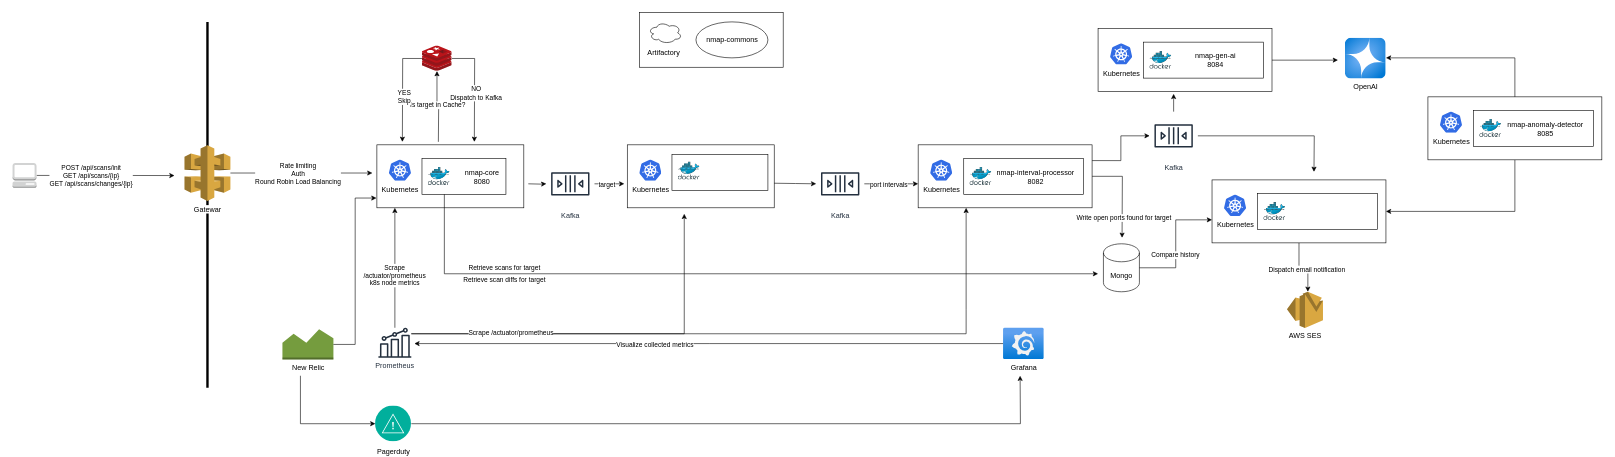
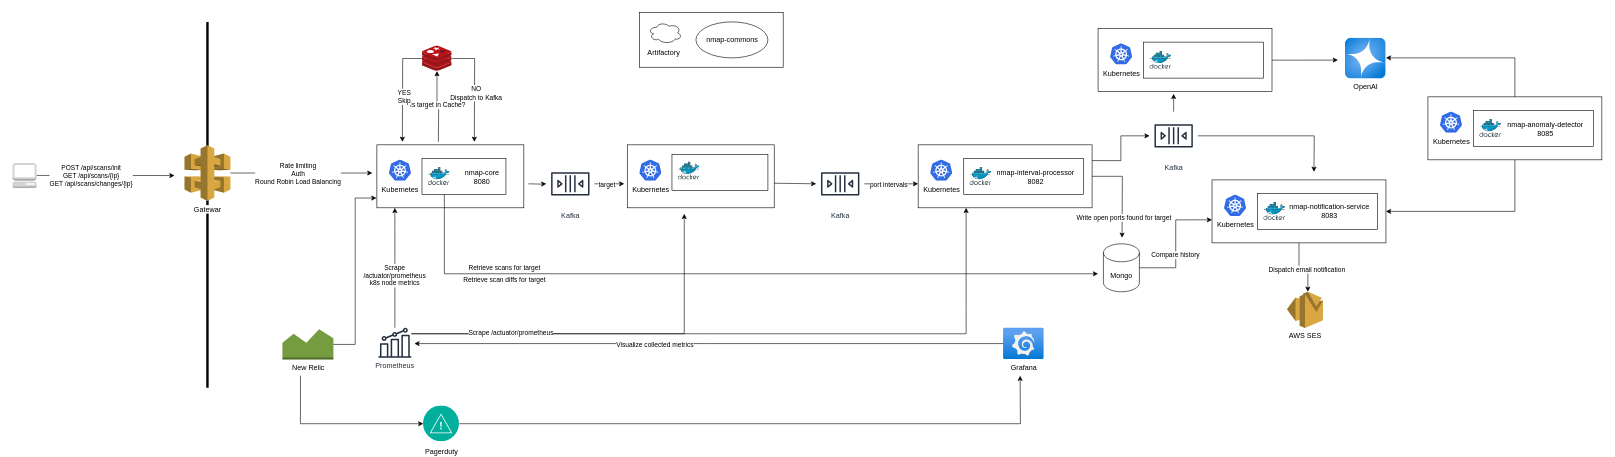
  <mxCell id="0" />
  <mxCell id="1" parent="0" />
  <mxCell id="2" value="" style="rounded=0;whiteSpace=wrap;html=1;" vertex="1" parent="1"><mxGeometry x="1065.45" y="20.38" width="239.5" height="91.25" as="geometry" /></mxCell>
  <mxCell id="3" style="edgeStyle=orthogonalEdgeStyle;rounded=0;orthogonalLoop=1;jettySize=auto;html=1;" edge="1" parent="1" source="6"><mxGeometry relative="1" as="geometry"><mxPoint x="1870" y="396" as="targetPoint" /></mxGeometry></mxCell>
  <mxCell id="4" value="Write open ports found for target" style="edgeLabel;html=1;align=center;verticalAlign=middle;resizable=0;points=[];" vertex="1" connectable="0" parent="3"><mxGeometry x="0.557" y="2" relative="1" as="geometry"><mxPoint as="offset" /></mxGeometry></mxCell>
  <mxCell id="5" style="edgeStyle=orthogonalEdgeStyle;rounded=0;orthogonalLoop=1;jettySize=auto;html=1;exitX=1;exitY=0.25;exitDx=0;exitDy=0;" edge="1" parent="1" source="6" target="58"><mxGeometry relative="1" as="geometry" /></mxCell>
  <mxCell id="6" value="" style="rounded=0;whiteSpace=wrap;html=1;" vertex="1" parent="1"><mxGeometry x="1530" y="241" width="290" height="105" as="geometry" /></mxCell>
  <mxCell id="7" value="Kubernetes" style="image;sketch=0;aspect=fixed;html=1;points=[];align=center;fontSize=12;image=img/lib/mscae/Kubernetes.svg;" vertex="1" parent="1"><mxGeometry x="1550.45" y="266" width="36.98" height="35.5" as="geometry" /></mxCell>
  <mxCell id="8" value="" style="rounded=0;whiteSpace=wrap;html=1;" vertex="1" parent="1"><mxGeometry x="1045" y="241" width="245" height="105" as="geometry" /></mxCell>
  <mxCell id="9" value="Kubernetes" style="image;sketch=0;aspect=fixed;html=1;points=[];align=center;fontSize=12;image=img/lib/mscae/Kubernetes.svg;" vertex="1" parent="1"><mxGeometry x="1065.45" y="266" width="36.98" height="35.5" as="geometry" /></mxCell>
  <mxCell id="10" value="" style="rounded=0;whiteSpace=wrap;html=1;" vertex="1" parent="1"><mxGeometry x="627.5" y="241" width="245" height="105" as="geometry" /></mxCell>
  <mxCell id="11" style="edgeStyle=orthogonalEdgeStyle;rounded=0;orthogonalLoop=1;jettySize=auto;html=1;" parent="1" target="22" edge="1"><mxGeometry relative="1" as="geometry"><mxPoint x="880" y="306" as="sourcePoint" /></mxGeometry></mxCell>
  <mxCell id="12" style="edgeStyle=orthogonalEdgeStyle;rounded=0;orthogonalLoop=1;jettySize=auto;html=1;" parent="1" target="34" edge="1"><mxGeometry relative="1" as="geometry"><mxPoint x="730" y="236" as="sourcePoint" /></mxGeometry></mxCell>
  <mxCell id="13" value="Is target in Cache?" style="edgeLabel;html=1;align=center;verticalAlign=middle;resizable=0;points=[];" parent="12" vertex="1" connectable="0"><mxGeometry x="0.058" y="-1" relative="1" as="geometry"><mxPoint as="offset" /></mxGeometry></mxCell>
  <mxCell id="14" value="" style="rounded=0;whiteSpace=wrap;html=1;" parent="1" vertex="1"><mxGeometry x="702.68" y="263.5" width="140" height="60" as="geometry" /></mxCell>
  <mxCell id="15" value="" style="image;sketch=0;aspect=fixed;html=1;points=[];align=center;fontSize=12;image=img/lib/mscae/Docker.svg;" parent="1" vertex="1"><mxGeometry x="712.68" y="278.5" width="36.59" height="30" as="geometry" /></mxCell>
  <mxCell id="16" value="nmap-core&lt;br&gt;8080" style="text;html=1;align=center;verticalAlign=middle;whiteSpace=wrap;rounded=0;" parent="1" vertex="1"><mxGeometry x="772.68" y="278.5" width="60" height="30" as="geometry" /></mxCell>
  <mxCell id="17" style="edgeStyle=orthogonalEdgeStyle;rounded=0;orthogonalLoop=1;jettySize=auto;html=1;" edge="1" parent="1" target="50"><mxGeometry relative="1" as="geometry"><mxPoint x="1290" y="306" as="targetPoint" /><mxPoint x="1290" y="305" as="sourcePoint" /></mxGeometry></mxCell>
  <mxCell id="18" value="" style="rounded=0;whiteSpace=wrap;html=1;" parent="1" vertex="1"><mxGeometry x="1119.5" y="256.98" width="160" height="60" as="geometry" /></mxCell>
  <mxCell id="19" value="" style="image;sketch=0;aspect=fixed;html=1;points=[];align=center;fontSize=12;image=img/lib/mscae/Docker.svg;" parent="1" vertex="1"><mxGeometry x="1129.5" y="269.48" width="36.59" height="30" as="geometry" /></mxCell>
  <mxCell id="20" style="edgeStyle=orthogonalEdgeStyle;rounded=0;orthogonalLoop=1;jettySize=auto;html=1;" parent="1" source="22" edge="1"><mxGeometry relative="1" as="geometry"><mxPoint x="1040" y="306" as="targetPoint" /></mxGeometry></mxCell>
  <mxCell id="21" value="target" style="edgeLabel;html=1;align=center;verticalAlign=middle;resizable=0;points=[];" parent="20" vertex="1" connectable="0"><mxGeometry x="-0.2" relative="1" as="geometry"><mxPoint as="offset" /></mxGeometry></mxCell>
  <mxCell id="22" value="Kafka" style="sketch=0;outlineConnect=0;fontColor=#232F3E;gradientColor=none;strokeColor=#232F3E;fillColor=#ffffff;dashed=0;verticalLabelPosition=bottom;verticalAlign=top;align=center;html=1;fontSize=12;fontStyle=0;aspect=fixed;shape=mxgraph.aws4.resourceIcon;resIcon=mxgraph.aws4.queue;" parent="1" vertex="1"><mxGeometry x="910" y="266" width="80" height="80" as="geometry" /></mxCell>
  <mxCell id="23" style="edgeStyle=orthogonalEdgeStyle;rounded=0;orthogonalLoop=1;jettySize=auto;html=1;" parent="1" source="25" edge="1"><mxGeometry relative="1" as="geometry"><mxPoint x="290" y="292.23" as="targetPoint" /></mxGeometry></mxCell>
  <mxCell id="24" value="POST /api/scans/init&lt;br&gt;GET /api/scans/{ip}&lt;br&gt;GET /api/scans/changes/{ip}" style="edgeLabel;html=1;align=center;verticalAlign=middle;resizable=0;points=[];" parent="23" vertex="1" connectable="0"><mxGeometry x="-0.265" relative="1" as="geometry"><mxPoint x="5" as="offset" /></mxGeometry></mxCell>
  <mxCell id="25" value="" style="outlineConnect=0;dashed=0;verticalLabelPosition=bottom;verticalAlign=top;align=center;html=1;shape=mxgraph.aws3.management_console;fillColor=#D2D3D3;gradientColor=none;" parent="1" vertex="1"><mxGeometry x="20" y="271.23" width="40" height="41.5" as="geometry" /></mxCell>
  <mxCell id="26" value="Mongo" style="shape=cylinder3;whiteSpace=wrap;html=1;boundedLbl=1;backgroundOutline=1;size=15;" parent="1" vertex="1"><mxGeometry x="1838.94" y="406" width="60" height="80" as="geometry" /></mxCell>
  <mxCell id="27" style="edgeStyle=orthogonalEdgeStyle;rounded=0;orthogonalLoop=1;jettySize=auto;html=1;" parent="1" source="14" edge="1"><mxGeometry relative="1" as="geometry"><Array as="points"><mxPoint x="740" y="456" /></Array><mxPoint x="1830" y="456" as="targetPoint" /></mxGeometry></mxCell>
  <mxCell id="28" value="Retrieve scans for target" style="edgeLabel;html=1;align=center;verticalAlign=middle;resizable=0;points=[];" parent="27" vertex="1" connectable="0"><mxGeometry x="-0.635" y="-2" relative="1" as="geometry"><mxPoint x="9" y="-12" as="offset" /></mxGeometry></mxCell>
  <mxCell id="29" value="Retrieve scan diffs for target" style="edgeLabel;html=1;align=center;verticalAlign=middle;resizable=0;points=[];" parent="27" vertex="1" connectable="0"><mxGeometry x="-0.439" y="-1" relative="1" as="geometry"><mxPoint x="-111" y="9" as="offset" /></mxGeometry></mxCell>
  <mxCell id="30" style="edgeStyle=orthogonalEdgeStyle;rounded=0;orthogonalLoop=1;jettySize=auto;html=1;" parent="1" source="34" edge="1"><mxGeometry relative="1" as="geometry"><mxPoint x="790" y="236" as="targetPoint" /></mxGeometry></mxCell>
  <mxCell id="31" value="NO&lt;br&gt;Dispatch to Kafka" style="edgeLabel;html=1;align=center;verticalAlign=middle;resizable=0;points=[];" parent="30" vertex="1" connectable="0"><mxGeometry x="0.077" y="2" relative="1" as="geometry"><mxPoint as="offset" /></mxGeometry></mxCell>
  <mxCell id="32" style="edgeStyle=orthogonalEdgeStyle;rounded=0;orthogonalLoop=1;jettySize=auto;html=1;" parent="1" source="34" edge="1"><mxGeometry relative="1" as="geometry"><mxPoint x="670" y="236" as="targetPoint" /></mxGeometry></mxCell>
  <mxCell id="33" value="YES&lt;br&gt;Skip" style="edgeLabel;html=1;align=center;verticalAlign=middle;resizable=0;points=[];" parent="32" vertex="1" connectable="0"><mxGeometry x="0.119" y="2" relative="1" as="geometry"><mxPoint as="offset" /></mxGeometry></mxCell>
  <mxCell id="34" value="" style="image;sketch=0;aspect=fixed;html=1;points=[];align=center;fontSize=12;image=img/lib/mscae/Cache_Redis_Product.svg;" parent="1" vertex="1"><mxGeometry x="702.68" y="76" width="50" height="42" as="geometry" /></mxCell>
  <mxCell id="35" style="edgeStyle=orthogonalEdgeStyle;rounded=0;orthogonalLoop=1;jettySize=auto;html=1;" parent="1" source="40" edge="1"><mxGeometry relative="1" as="geometry"><mxPoint x="657.465" y="346" as="targetPoint" /></mxGeometry></mxCell>
  <mxCell id="36" value="Scrape&lt;br&gt;/actuator/prometheus&lt;br&gt;k8s node metrics" style="edgeLabel;html=1;align=center;verticalAlign=middle;resizable=0;points=[];" parent="35" vertex="1" connectable="0"><mxGeometry x="-0.115" y="1" relative="1" as="geometry"><mxPoint y="1" as="offset" /></mxGeometry></mxCell>
  <mxCell id="37" style="edgeStyle=orthogonalEdgeStyle;rounded=0;orthogonalLoop=1;jettySize=auto;html=1;" edge="1" parent="1" source="40"><mxGeometry relative="1" as="geometry"><mxPoint x="1140" y="356" as="targetPoint" /><Array as="points"><mxPoint x="1140" y="556" /></Array></mxGeometry></mxCell>
  <mxCell id="38" style="edgeStyle=orthogonalEdgeStyle;rounded=0;orthogonalLoop=1;jettySize=auto;html=1;" edge="1" parent="1" source="40"><mxGeometry relative="1" as="geometry"><mxPoint x="1610" y="346" as="targetPoint" /><Array as="points"><mxPoint x="1610" y="556" /><mxPoint x="1610" y="516" /></Array></mxGeometry></mxCell>
  <mxCell id="39" value="Scrape /actuator/prometheus" style="edgeLabel;html=1;align=center;verticalAlign=middle;resizable=0;points=[];" vertex="1" connectable="0" parent="38"><mxGeometry x="-0.708" y="2" relative="1" as="geometry"><mxPoint as="offset" /></mxGeometry></mxCell>
  <mxCell id="40" value="Prometheus" style="sketch=0;outlineConnect=0;fontColor=#232F3E;gradientColor=none;fillColor=#232F3D;strokeColor=none;dashed=0;verticalLabelPosition=bottom;verticalAlign=top;align=center;html=1;fontSize=12;fontStyle=0;aspect=fixed;pointerEvents=1;shape=mxgraph.aws4.metrics;" parent="1" vertex="1"><mxGeometry x="630" y="546" width="54.93" height="50" as="geometry" /></mxCell>
  <mxCell id="41" style="edgeStyle=orthogonalEdgeStyle;rounded=0;orthogonalLoop=1;jettySize=auto;html=1;" parent="1" source="43" edge="1"><mxGeometry relative="1" as="geometry"><mxPoint x="690" y="572.4" as="targetPoint" /></mxGeometry></mxCell>
  <mxCell id="42" value="Visualize collected metrics" style="edgeLabel;html=1;align=center;verticalAlign=middle;resizable=0;points=[];" parent="41" vertex="1" connectable="0"><mxGeometry x="0.184" y="1" relative="1" as="geometry"><mxPoint as="offset" /></mxGeometry></mxCell>
  <mxCell id="43" value="Grafana" style="image;aspect=fixed;html=1;points=[];align=center;fontSize=12;image=img/lib/azure2/other/Grafana.svg;" parent="1" vertex="1"><mxGeometry x="1672" y="546" width="68" height="52.8" as="geometry" /></mxCell>
  <mxCell id="44" value="Kubernetes" style="image;sketch=0;aspect=fixed;html=1;points=[];align=center;fontSize=12;image=img/lib/mscae/Kubernetes.svg;" vertex="1" parent="1"><mxGeometry x="647.95" y="266" width="36.98" height="35.5" as="geometry" /></mxCell>
  <mxCell id="45" value="" style="rounded=0;whiteSpace=wrap;html=1;" vertex="1" parent="1"><mxGeometry x="1606" y="263.5" width="200" height="60" as="geometry" /></mxCell>
  <mxCell id="46" value="" style="image;sketch=0;aspect=fixed;html=1;points=[];align=center;fontSize=12;image=img/lib/mscae/Docker.svg;" vertex="1" parent="1"><mxGeometry x="1616" y="278.5" width="36.59" height="30" as="geometry" /></mxCell>
  <mxCell id="47" value="nmap-interval-processor&lt;br&gt;8082" style="text;html=1;align=center;verticalAlign=middle;whiteSpace=wrap;rounded=0;" vertex="1" parent="1"><mxGeometry x="1656" y="278.5" width="140" height="30" as="geometry" /></mxCell>
  <mxCell id="48" style="edgeStyle=orthogonalEdgeStyle;rounded=0;orthogonalLoop=1;jettySize=auto;html=1;" edge="1" parent="1" source="50"><mxGeometry relative="1" as="geometry"><mxPoint x="1530" y="306" as="targetPoint" /></mxGeometry></mxCell>
  <mxCell id="49" value="port intervals" style="edgeLabel;html=1;align=center;verticalAlign=middle;resizable=0;points=[];" vertex="1" connectable="0" parent="48"><mxGeometry x="-0.451" y="-1" relative="1" as="geometry"><mxPoint x="15" y="-1" as="offset" /></mxGeometry></mxCell>
  <mxCell id="50" value="Kafka" style="sketch=0;outlineConnect=0;fontColor=#232F3E;gradientColor=none;strokeColor=#232F3E;fillColor=#ffffff;dashed=0;verticalLabelPosition=bottom;verticalAlign=top;align=center;html=1;fontSize=12;fontStyle=0;aspect=fixed;shape=mxgraph.aws4.resourceIcon;resIcon=mxgraph.aws4.queue;" vertex="1" parent="1"><mxGeometry x="1360" y="266" width="80" height="80" as="geometry" /></mxCell>
  <mxCell id="51" style="edgeStyle=orthogonalEdgeStyle;rounded=0;orthogonalLoop=1;jettySize=auto;html=1;" edge="1" parent="1" source="52"><mxGeometry relative="1" as="geometry"><mxPoint x="1700" y="626" as="targetPoint" /></mxGeometry></mxCell>
- <mxCell id="52" value="&lt;font color=&quot;#000000&quot;&gt;Pagerduty&lt;/font&gt;" style="image;aspect=fixed;perimeter=ellipsePerimeter;html=1;align=center;shadow=0;dashed=0;fontColor=#4277BB;labelBackgroundColor=default;fontSize=12;spacingTop=3;image=img/lib/ibm/management/alert_notification.svg;" vertex="1" parent="1"><mxGeometry x="624.93" y="676" width="60" height="60" as="geometry" /></mxCell>
+ <mxCell id="52" value="&lt;font color=&quot;#000000&quot;&gt;Pagerduty&lt;/font&gt;" style="image;aspect=fixed;perimeter=ellipsePerimeter;html=1;align=center;shadow=0;dashed=0;fontColor=#4277BB;labelBackgroundColor=default;fontSize=12;spacingTop=3;image=img/lib/ibm/management/alert_notification.svg;" vertex="1" parent="1"><mxGeometry x="704.93" y="676" width="60" height="60" as="geometry" /></mxCell>
  <mxCell id="53" style="edgeStyle=orthogonalEdgeStyle;rounded=0;orthogonalLoop=1;jettySize=auto;html=1;entryX=0;entryY=0.5;entryDx=0;entryDy=0;" edge="1" parent="1" target="52"><mxGeometry relative="1" as="geometry"><mxPoint x="500" y="626" as="sourcePoint" /><Array as="points"><mxPoint x="500" y="706" /></Array></mxGeometry></mxCell>
  <mxCell id="54" value="New Relic" style="outlineConnect=0;dashed=0;verticalLabelPosition=bottom;verticalAlign=top;align=center;html=1;shape=mxgraph.aws3.monitoring;fillColor=#759C3E;gradientColor=none;" vertex="1" parent="1"><mxGeometry x="470" y="548.65" width="85" height="50.15" as="geometry" /></mxCell>
  <mxCell id="55" style="edgeStyle=orthogonalEdgeStyle;rounded=0;orthogonalLoop=1;jettySize=auto;html=1;entryX=-0.003;entryY=0.845;entryDx=0;entryDy=0;entryPerimeter=0;" edge="1" parent="1" source="54" target="10"><mxGeometry relative="1" as="geometry" /></mxCell>
  <mxCell id="56" style="edgeStyle=orthogonalEdgeStyle;rounded=0;orthogonalLoop=1;jettySize=auto;html=1;" edge="1" parent="1" source="58"><mxGeometry relative="1" as="geometry"><mxPoint x="1956" y="156" as="targetPoint" /></mxGeometry></mxCell>
  <mxCell id="57" style="edgeStyle=orthogonalEdgeStyle;rounded=0;orthogonalLoop=1;jettySize=auto;html=1;" edge="1" parent="1" source="58"><mxGeometry relative="1" as="geometry"><mxPoint x="2190" y="286" as="targetPoint" /></mxGeometry></mxCell>
  <mxCell id="58" value="Kafka" style="sketch=0;outlineConnect=0;fontColor=#232F3E;gradientColor=none;strokeColor=#232F3E;fillColor=#ffffff;dashed=0;verticalLabelPosition=bottom;verticalAlign=top;align=center;html=1;fontSize=12;fontStyle=0;aspect=fixed;shape=mxgraph.aws4.resourceIcon;resIcon=mxgraph.aws4.queue;" vertex="1" parent="1"><mxGeometry x="1916" y="186" width="80" height="80" as="geometry" /></mxCell>
  <mxCell id="59" style="edgeStyle=orthogonalEdgeStyle;rounded=0;orthogonalLoop=1;jettySize=auto;html=1;entryX=0.58;entryY=0;entryDx=0;entryDy=0;entryPerimeter=0;" edge="1" parent="1" source="61" target="72"><mxGeometry relative="1" as="geometry"><mxPoint x="2165" y="466" as="targetPoint" /></mxGeometry></mxCell>
  <mxCell id="60" value="Dispatch email notification" style="edgeLabel;html=1;align=center;verticalAlign=middle;resizable=0;points=[];" vertex="1" connectable="0" parent="59"><mxGeometry x="0.091" y="-3" relative="1" as="geometry"><mxPoint as="offset" /></mxGeometry></mxCell>
  <mxCell id="61" value="" style="rounded=0;whiteSpace=wrap;html=1;" vertex="1" parent="1"><mxGeometry x="2020" y="299.48" width="290" height="105" as="geometry" /></mxCell>
  <mxCell id="62" value="Kubernetes" style="image;sketch=0;aspect=fixed;html=1;points=[];align=center;fontSize=12;image=img/lib/mscae/Kubernetes.svg;" vertex="1" parent="1"><mxGeometry x="2040.45" y="324.48" width="36.98" height="35.5" as="geometry" /></mxCell>
  <mxCell id="63" value="" style="rounded=0;whiteSpace=wrap;html=1;" vertex="1" parent="1"><mxGeometry x="2096" y="321.98" width="200" height="60" as="geometry" /></mxCell>
  <mxCell id="64" value="" style="image;sketch=0;aspect=fixed;html=1;points=[];align=center;fontSize=12;image=img/lib/mscae/Docker.svg;" vertex="1" parent="1"><mxGeometry x="2106" y="336.98" width="36.59" height="30" as="geometry" /></mxCell>
+ <mxCell id="65" value="nmap-notification-service&lt;br&gt;8083" style="text;html=1;align=center;verticalAlign=middle;whiteSpace=wrap;rounded=0;" vertex="1" parent="1"><mxGeometry x="2146" y="336.98" width="140" height="30" as="geometry" /></mxCell>
  <mxCell id="66" style="edgeStyle=orthogonalEdgeStyle;rounded=0;orthogonalLoop=1;jettySize=auto;html=1;" edge="1" parent="1" source="67"><mxGeometry relative="1" as="geometry"><mxPoint x="2230" y="99.75" as="targetPoint" /></mxGeometry></mxCell>
  <mxCell id="67" value="" style="rounded=0;whiteSpace=wrap;html=1;" vertex="1" parent="1"><mxGeometry x="1830" y="47.25" width="290" height="105" as="geometry" /></mxCell>
  <mxCell id="68" value="Kubernetes" style="image;sketch=0;aspect=fixed;html=1;points=[];align=center;fontSize=12;image=img/lib/mscae/Kubernetes.svg;" vertex="1" parent="1"><mxGeometry x="1850.45" y="72.25" width="36.98" height="35.5" as="geometry" /></mxCell>
  <mxCell id="69" value="" style="rounded=0;whiteSpace=wrap;html=1;" vertex="1" parent="1"><mxGeometry x="1906" y="69.75" width="200" height="60" as="geometry" /></mxCell>
  <mxCell id="70" value="" style="image;sketch=0;aspect=fixed;html=1;points=[];align=center;fontSize=12;image=img/lib/mscae/Docker.svg;" vertex="1" parent="1"><mxGeometry x="1916" y="84.75" width="36.59" height="30" as="geometry" /></mxCell>
- <mxCell id="71" value="nmap-gen-ai&lt;br&gt;8084" style="text;html=1;align=center;verticalAlign=middle;whiteSpace=wrap;rounded=0;" vertex="1" parent="1"><mxGeometry x="1956" y="84.75" width="140" height="30" as="geometry" /></mxCell>
  <mxCell id="72" value="AWS SES" style="outlineConnect=0;dashed=0;verticalLabelPosition=bottom;verticalAlign=top;align=center;html=1;shape=mxgraph.aws3.ses;fillColor=#D9A741;gradientColor=none;" vertex="1" parent="1"><mxGeometry x="2145" y="486" width="60" height="60.35" as="geometry" /></mxCell>
  <mxCell id="73" style="edgeStyle=orthogonalEdgeStyle;rounded=0;orthogonalLoop=1;jettySize=auto;html=1;entryX=0;entryY=0.634;entryDx=0;entryDy=0;entryPerimeter=0;" edge="1" parent="1" source="26" target="61"><mxGeometry relative="1" as="geometry" /></mxCell>
  <mxCell id="74" value="Compare history" style="edgeLabel;html=1;align=center;verticalAlign=middle;resizable=0;points=[];" vertex="1" connectable="0" parent="73"><mxGeometry x="-0.183" y="1" relative="1" as="geometry"><mxPoint as="offset" /></mxGeometry></mxCell>
  <mxCell id="75" value="OpenAI" style="image;aspect=fixed;html=1;points=[];align=center;fontSize=12;image=img/lib/azure2/ai_machine_learning/Azure_OpenAI.svg;" vertex="1" parent="1"><mxGeometry x="2242" y="63" width="68" height="68" as="geometry" /></mxCell>
  <mxCell id="76" value="nmap-commons" style="ellipse;whiteSpace=wrap;html=1;" vertex="1" parent="1"><mxGeometry x="1159.5" y="36" width="120" height="60" as="geometry" /></mxCell>
  <mxCell id="77" value="" style="ellipse;shape=cloud;whiteSpace=wrap;html=1;" vertex="1" parent="1"><mxGeometry x="1080" y="36" width="55.95" height="36.25" as="geometry" /></mxCell>
  <mxCell id="78" value="Artifactory" style="text;html=1;align=center;verticalAlign=middle;whiteSpace=wrap;rounded=0;" vertex="1" parent="1"><mxGeometry x="1075.95" y="72.25" width="60" height="30" as="geometry" /></mxCell>
  <mxCell id="79" value="" style="line;strokeWidth=4;direction=south;html=1;perimeter=backbonePerimeter;points=[];outlineConnect=0;" vertex="1" parent="1"><mxGeometry x="340" y="36" width="10" height="610" as="geometry" /></mxCell>
  <mxCell id="80" style="edgeStyle=orthogonalEdgeStyle;rounded=0;orthogonalLoop=1;jettySize=auto;html=1;" edge="1" parent="1" source="82"><mxGeometry relative="1" as="geometry"><mxPoint x="620" y="288" as="targetPoint" /></mxGeometry></mxCell>
  <mxCell id="81" value="Rate limiting&lt;div&gt;Auth&lt;/div&gt;&lt;div&gt;Round Robin Load Balancing&lt;/div&gt;" style="edgeLabel;html=1;align=center;verticalAlign=middle;resizable=0;points=[];" vertex="1" connectable="0" parent="80"><mxGeometry x="-0.056" relative="1" as="geometry"><mxPoint as="offset" /></mxGeometry></mxCell>
  <mxCell id="82" value="&lt;span style=&quot;background-color: rgb(255, 255, 255);&quot;&gt;Gatewar&lt;/span&gt;" style="outlineConnect=0;dashed=0;verticalLabelPosition=bottom;verticalAlign=top;align=center;html=1;shape=mxgraph.aws3.api_gateway;fillColor=#D9A741;gradientColor=none;" vertex="1" parent="1"><mxGeometry x="306.75" y="241.5" width="76.5" height="93" as="geometry" /></mxCell>
  <mxCell id="83" style="edgeStyle=orthogonalEdgeStyle;rounded=0;orthogonalLoop=1;jettySize=auto;html=1;entryX=1;entryY=0.5;entryDx=0;entryDy=0;" edge="1" parent="1" source="84" target="61"><mxGeometry relative="1" as="geometry"><Array as="points"><mxPoint x="2525" y="352" /></Array></mxGeometry></mxCell>
  <mxCell id="84" value="" style="rounded=0;whiteSpace=wrap;html=1;" vertex="1" parent="1"><mxGeometry x="2380" y="161" width="290" height="105" as="geometry" /></mxCell>
  <mxCell id="85" value="Kubernetes" style="image;sketch=0;aspect=fixed;html=1;points=[];align=center;fontSize=12;image=img/lib/mscae/Kubernetes.svg;" vertex="1" parent="1"><mxGeometry x="2400.45" y="186" width="36.98" height="35.5" as="geometry" /></mxCell>
  <mxCell id="86" value="" style="rounded=0;whiteSpace=wrap;html=1;" vertex="1" parent="1"><mxGeometry x="2456" y="183.5" width="200" height="60" as="geometry" /></mxCell>
  <mxCell id="87" value="" style="image;sketch=0;aspect=fixed;html=1;points=[];align=center;fontSize=12;image=img/lib/mscae/Docker.svg;" vertex="1" parent="1"><mxGeometry x="2466" y="198.5" width="36.59" height="30" as="geometry" /></mxCell>
  <mxCell id="88" value="nmap-anomaly-detector&lt;br&gt;8085" style="text;html=1;align=center;verticalAlign=middle;whiteSpace=wrap;rounded=0;" vertex="1" parent="1"><mxGeometry x="2506" y="198.5" width="140" height="30" as="geometry" /></mxCell>
  <mxCell id="89" style="edgeStyle=orthogonalEdgeStyle;rounded=0;orthogonalLoop=1;jettySize=auto;html=1;entryX=1;entryY=0.485;entryDx=0;entryDy=0;entryPerimeter=0;" edge="1" parent="1" source="84" target="75"><mxGeometry relative="1" as="geometry"><Array as="points"><mxPoint x="2525" y="96" /></Array></mxGeometry></mxCell>
